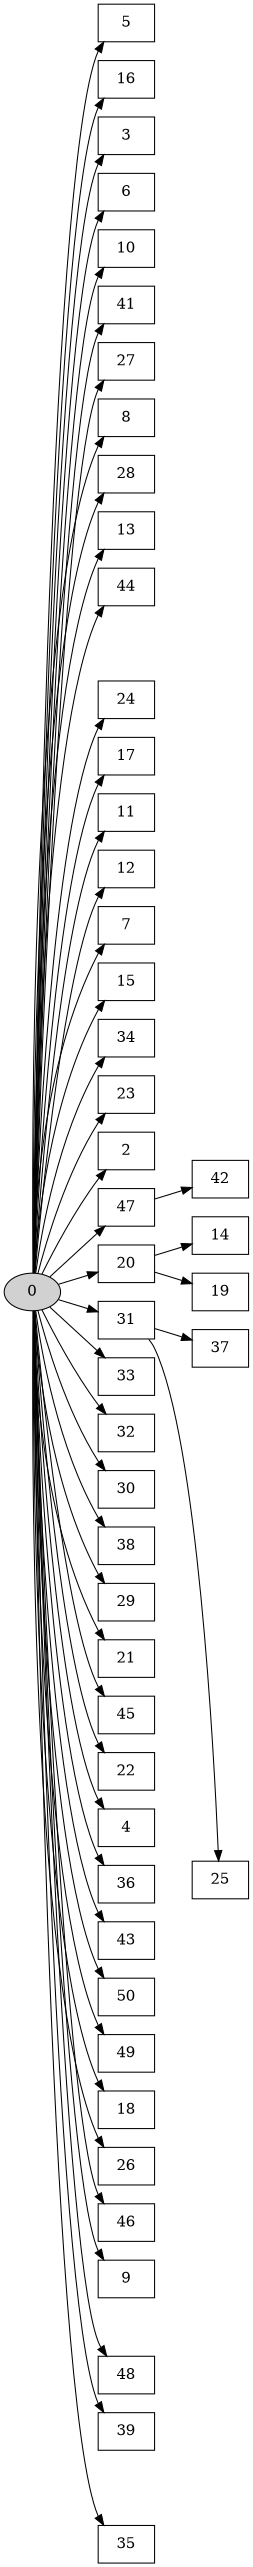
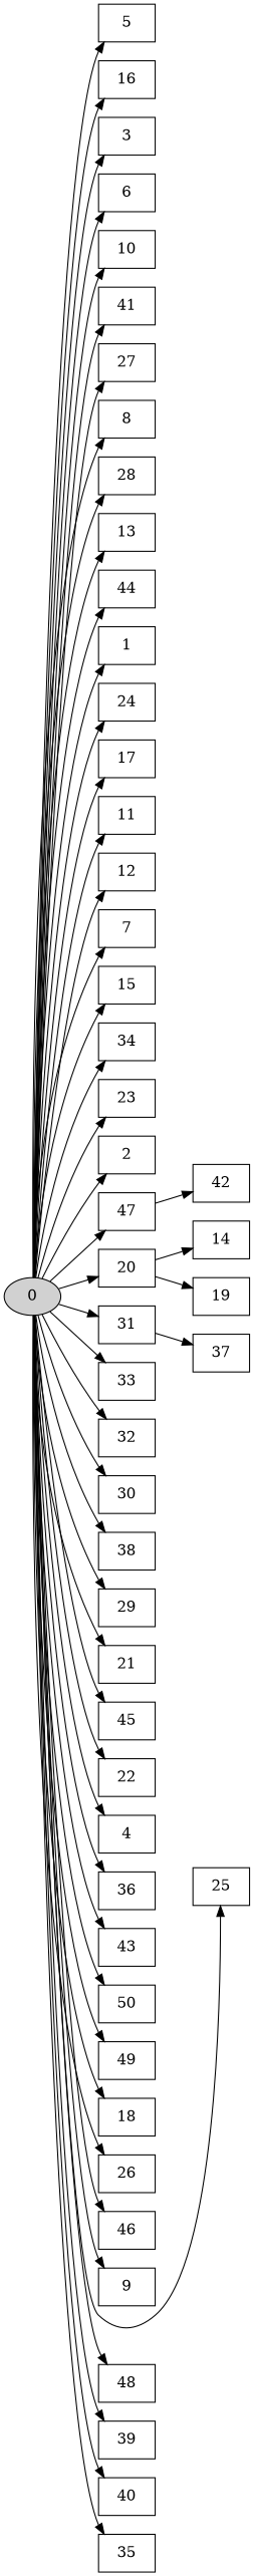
  digraph {
    rankdir=LR
    node [fillcolor=white style=filled shape=box]
    0 [fillcolor=grey82 shape=""]
    n2 [label="5\n"]
    n3 [label="16\n"]
    n4 [label="3\n"]
    n5 [label="6\n"]
    n6 [label="10\n"]
    n7 [label="41\n"]
    n8 [label="27\n"]
    n9 [label="8\n"]
    n10 [label="28\n"]
    n11 [label="13\n"]
    n12 [label="44\n"]
+   n13 [label="1\n"]
    n14 [label="24\n"]
    n15 [label="17\n"]
    n16 [label="11\n"]
    n17 [label="12\n"]
    n18 [label="7\n"]
    n19 [label="15\n"]
    n20 [label="34\n"]
    n21 [label="23\n"]
    n22 [label="2\n"]
    n23 [label="47\n"]
    n24 [label="31\n"]
    n25 [label="20\n"]
    n26 [label="33\n"]
    n27 [label="32\n"]
    n28 [label="30\n"]
    n29 [label="38\n"]
    n30 [label="29\n"]
    n31 [label="21\n"]
    n32 [label="45\n"]
    n33 [label="22\n"]
    n34 [label="4\n"]
    n35 [label="36\n"]
    n36 [label="43\n"]
    n37 [label="50\n"]
    n38 [label="49\n"]
    n39 [label="18\n"]
    n40 [label="26\n"]
    n41 [label="46\n"]
    n42 [label="9\n"]
    n43 [label="25\n"]
    n44 [label="48\n"]
    n45 [label="39\n"]
+   n46 [label="40\n"]
    n47 [label="35\n"]
    n48 [label="42\n"]
    n49 [label="19\n"]
    n50 [label="37\n"]
    n51 [label="14\n"]
    0 -> n2
    0 -> n3
    0 -> n4
    0 -> n5
    0 -> n6
    0 -> n7
    0 -> n8
    0 -> n9
    0 -> n10
    0 -> n11
    0 -> n12
+   0 -> n13
    0 -> n14
    0 -> n15
    0 -> n16
    0 -> n17
    0 -> n18
    0 -> n19
    0 -> n20
    0 -> n21
    0 -> n22
    0 -> n23
    0 -> n24
    0 -> n25
    0 -> n26
    0 -> n27
    0 -> n28
    0 -> n29
    0 -> n30
    0 -> n31
    0 -> n32
    0 -> n33
    0 -> n34
    0 -> n35
    0 -> n36
    0 -> n37
    0 -> n38
    0 -> n39
    0 -> n40
    0 -> n41
    0 -> n42
-   n24 -> n43
+   0 -> n43
    0 -> n44
    0 -> n45
+   0 -> n46
    0 -> n47
    n23 -> n48
    n24 -> n50
    n25 -> n49
    n25 -> n51
  }
